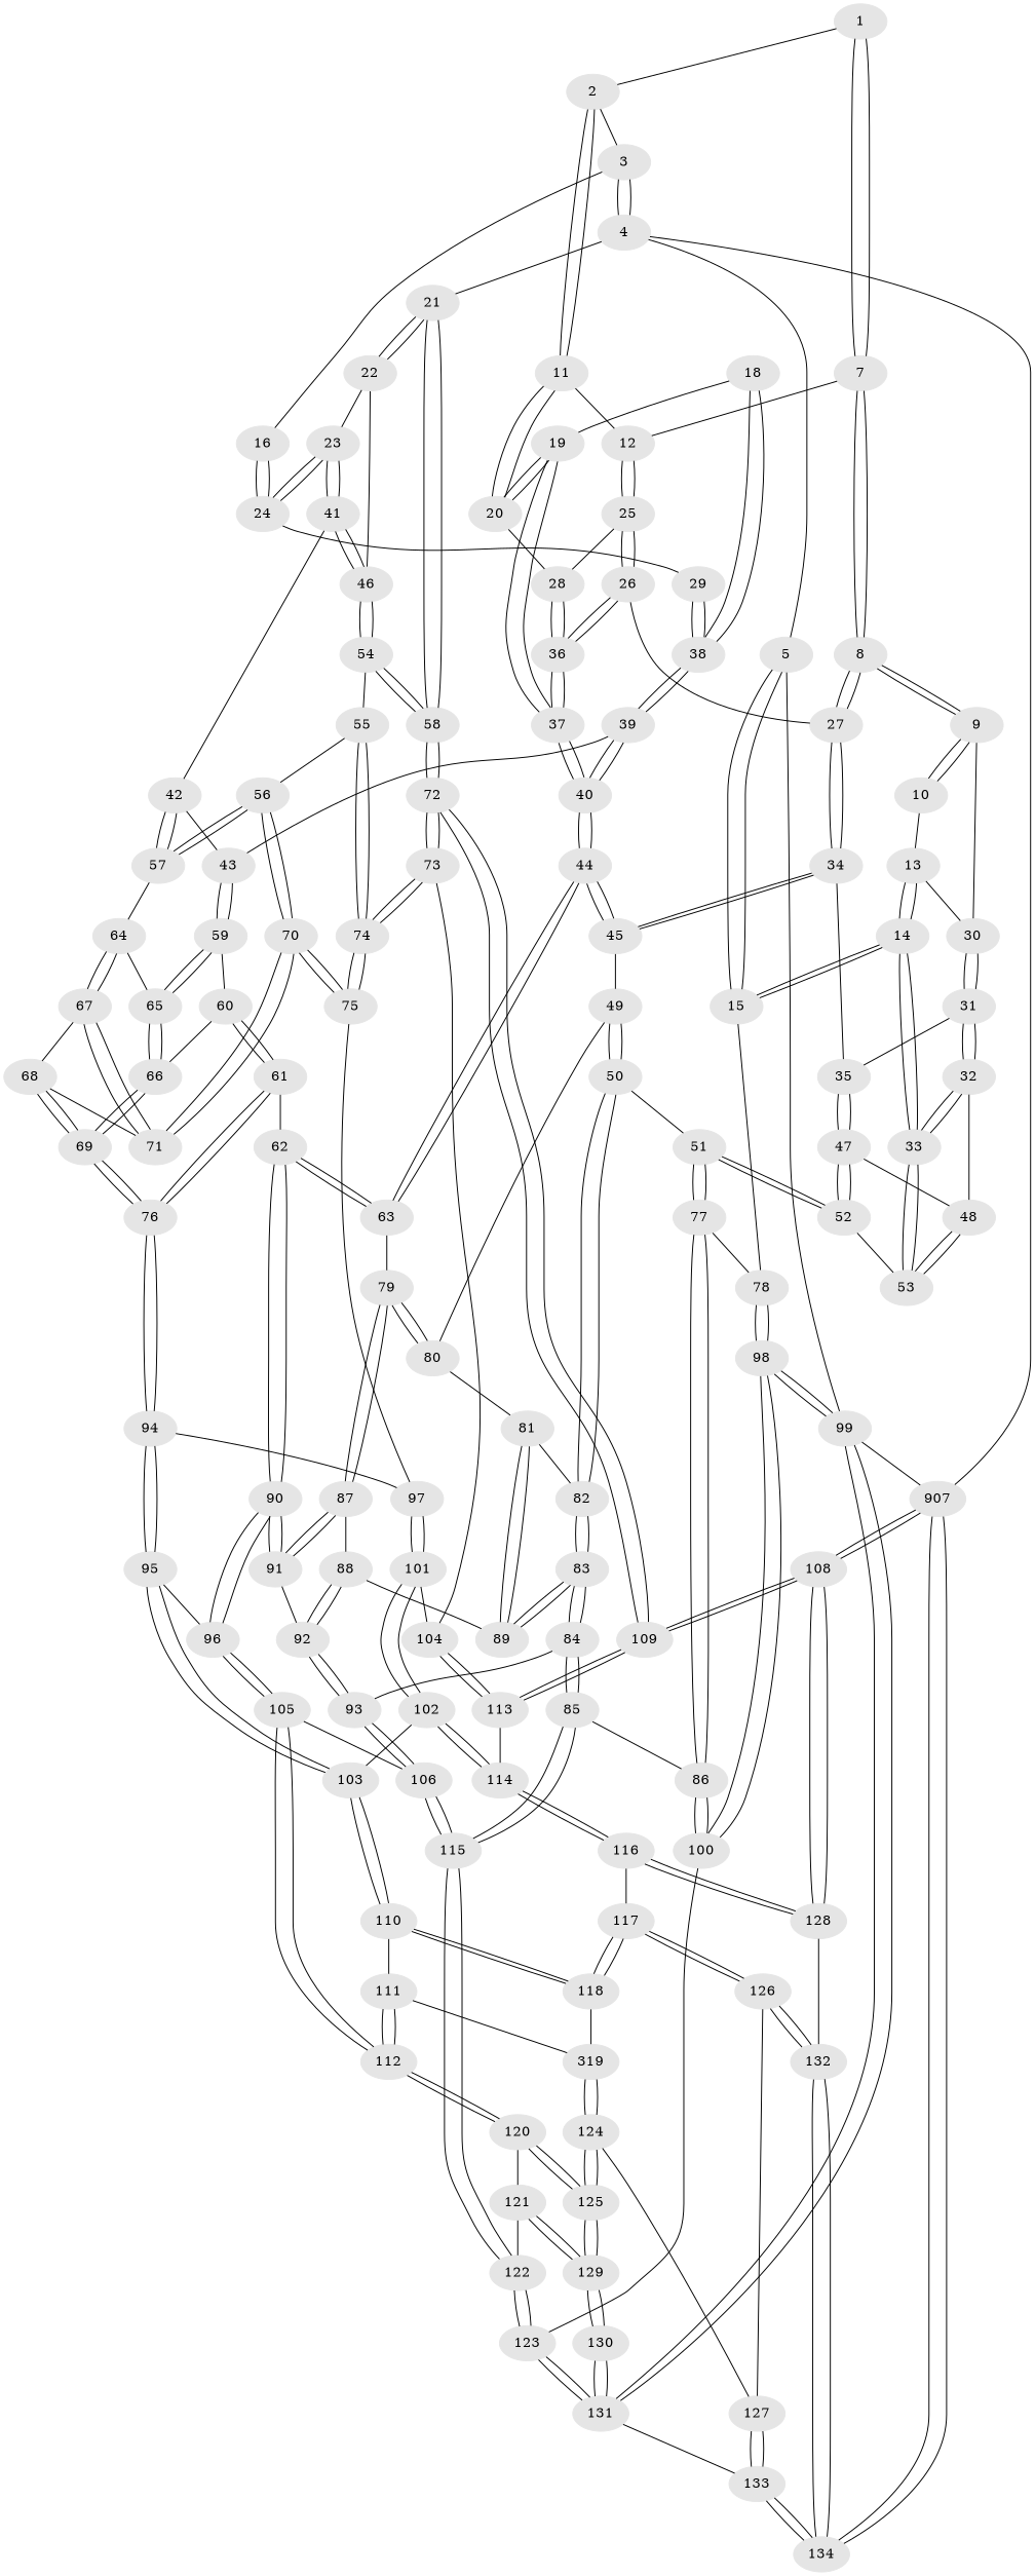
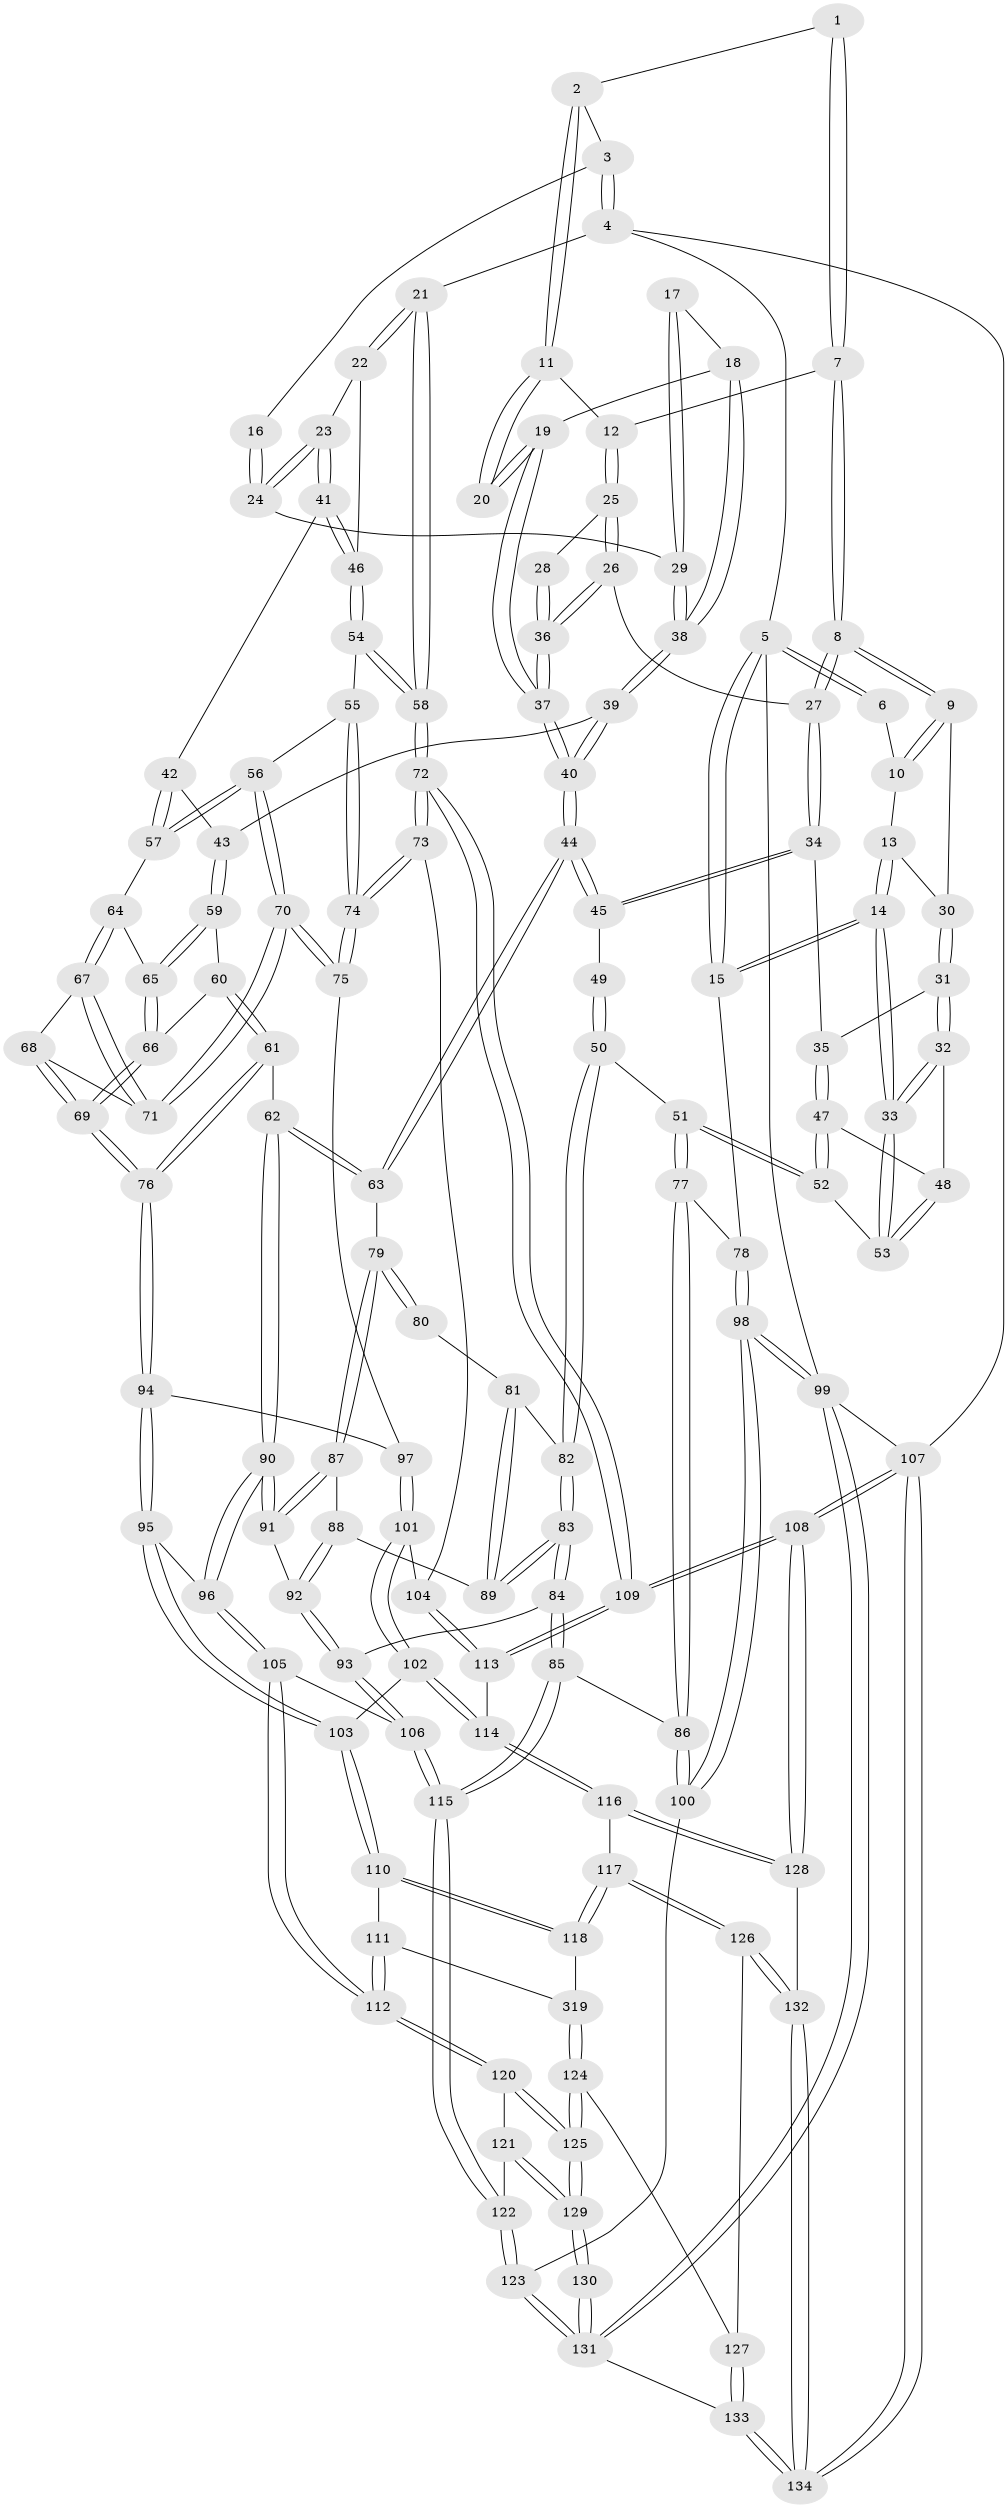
  graph {
    node [color=gray90 style=filled]
    1
    2
    7
    3
    11
    8
    12
    4
    16
    20
    5
    21
-   107 [label=907]
+   107
    24
+   6
    15
    99
    22
    58
    108
    134
    10
    78
    131
    13
    9
    27
    25
    30
    34
    31
    14
    28
    26
    33
    53
    98
+   17
    18
    29
    19
    38
    37
    39
    40
    36
    23
    46
    72
    41
    54
    42
    35
    45
    32
    48
    47
    49
    52
    44
    43
    59
    63
    57
    64
    60
    65
    79
    50
    80
    55
    51
    82
    81
    77
    83
    86
    56
    74
    70
    75
    71
    67
    73
    109
    61
    66
    62
    76
    69
    90
    94
    91
    96
    87
    68
    97
    104
    113
    101
    95
    100
    88
    89
    84
    85
    93
    115
    106
    122
    123
    92
    105
    103
    110
    112
    102
    133
    114
    116
    111
    118
    120
    128
    132
    n126 [label=319]
    124
    121
    125
    117
    126
    127
    129
    130
    1 -- 2
    1 -- 7
    1 -- 7
    2 -- 3
    2 -- 11
    2 -- 11
    7 -- 8
    7 -- 8
    7 -- 12
    3 -- 4
    3 -- 4
    3 -- 16
    11 -- 12
    11 -- 20
    11 -- 20
    8 -- 9
    8 -- 9
    8 -- 27
    8 -- 27
    12 -- 25
    12 -- 25
    4 -- 5
    4 -- 21
    4 -- 107
    16 -- 24
    16 -- 24
-   20 -- 28
+   5 -- 6
+   5 -- 6
    5 -- 15
    5 -- 15
    5 -- 99
    21 -- 22
    21 -- 22
    21 -- 58
    21 -- 58
    107 -- 108
    107 -- 108
    107 -- 134
    107 -- 134
    24 -- 29
+   6 -- 10
    15 -- 78
    99 -- 107
    99 -- 131
    99 -- 131
    22 -- 23
    22 -- 46
    58 -- 72
    58 -- 72
    108 -- 109
    108 -- 109
    108 -- 128
    108 -- 128
    10 -- 13
    78 -- 98
    78 -- 98
    131 -- 133
    13 -- 30
    13 -- 14
    13 -- 14
    9 -- 10
    9 -- 10
    9 -- 30
    27 -- 34
    27 -- 34
    25 -- 28
    25 -- 26
    25 -- 26
    30 -- 31
    30 -- 31
    34 -- 35
    34 -- 45
    34 -- 45
    31 -- 35
    31 -- 32
    31 -- 32
    14 -- 15
    14 -- 15
    14 -- 33
    14 -- 33
    28 -- 36
    28 -- 36
    26 -- 27
    26 -- 36
    26 -- 36
    33 -- 53
    33 -- 53
    98 -- 99
    98 -- 99
    98 -- 100
    98 -- 100
+   17 -- 18
+   17 -- 29
+   17 -- 29
    18 -- 19
    18 -- 38
    18 -- 38
    29 -- 38
    29 -- 38
    19 -- 20
    19 -- 20
    19 -- 37
    19 -- 37
    38 -- 39
    38 -- 39
    37 -- 40
    37 -- 40
    39 -- 40
    39 -- 40
    39 -- 43
    40 -- 44
    40 -- 44
    36 -- 37
    36 -- 37
    23 -- 24
    23 -- 24
    23 -- 41
    23 -- 41
    46 -- 54
    46 -- 54
    72 -- 73
    72 -- 73
    72 -- 109
    72 -- 109
    41 -- 46
    41 -- 46
    41 -- 42
    54 -- 58
    54 -- 58
    54 -- 55
    42 -- 43
    42 -- 57
    42 -- 57
    35 -- 47
    35 -- 47
    45 -- 49
    32 -- 33
    32 -- 33
    32 -- 48
    48 -- 53
    48 -- 53
    47 -- 48
    47 -- 52
    47 -- 52
    49 -- 50
    49 -- 50
-   49 -- 80
    52 -- 53
    44 -- 45
    44 -- 45
    44 -- 63
    44 -- 63
    43 -- 59
    43 -- 59
    59 -- 60
    59 -- 65
    59 -- 65
    63 -- 79
    57 -- 64
    64 -- 65
    64 -- 67
    64 -- 67
    60 -- 61
    60 -- 61
    60 -- 66
    65 -- 66
    65 -- 66
    79 -- 80
    79 -- 80
    79 -- 87
    79 -- 87
    50 -- 51
    50 -- 82
    50 -- 82
    80 -- 81
    55 -- 56
    55 -- 74
    55 -- 74
    51 -- 52
    51 -- 52
    51 -- 77
    51 -- 77
    82 -- 83
    82 -- 83
    81 -- 82
    81 -- 89
    81 -- 89
    77 -- 78
    77 -- 86
    77 -- 86
    83 -- 89
    83 -- 89
    83 -- 84
    83 -- 84
    86 -- 100
    86 -- 100
    56 -- 57
    56 -- 57
    56 -- 70
    56 -- 70
    74 -- 75
    74 -- 75
    70 -- 75
    70 -- 75
    70 -- 71
    70 -- 71
    75 -- 97
    67 -- 71
    67 -- 71
    67 -- 68
    73 -- 74
    73 -- 74
    73 -- 104
    109 -- 113
    109 -- 113
    61 -- 62
    61 -- 76
    61 -- 76
    66 -- 69
    66 -- 69
    62 -- 63
    62 -- 63
    62 -- 90
    62 -- 90
    76 -- 94
    76 -- 94
    69 -- 76
    69 -- 76
    90 -- 91
    90 -- 91
    90 -- 96
    90 -- 96
    94 -- 97
    94 -- 95
    94 -- 95
    91 -- 92
    96 -- 105
    96 -- 105
    87 -- 91
    87 -- 91
    87 -- 88
    68 -- 71
    68 -- 69
    68 -- 69
    97 -- 101
    97 -- 101
    104 -- 113
    104 -- 113
    113 -- 114
    101 -- 104
    101 -- 102
    101 -- 102
    95 -- 96
    95 -- 103
    95 -- 103
    100 -- 123
    88 -- 89
    88 -- 92
    88 -- 92
    84 -- 85
    84 -- 85
    84 -- 93
    85 -- 86
    85 -- 115
    85 -- 115
    93 -- 106
    93 -- 106
    115 -- 122
    115 -- 122
    106 -- 115
    106 -- 115
    122 -- 123
    122 -- 123
    123 -- 131
    123 -- 131
    92 -- 93
    92 -- 93
    105 -- 106
    105 -- 112
    105 -- 112
    103 -- 110
    103 -- 110
    110 -- 111
    110 -- 118
    110 -- 118
    112 -- 120
    112 -- 120
    102 -- 103
    102 -- 114
    102 -- 114
    133 -- 134
    133 -- 134
    114 -- 116
    114 -- 116
    116 -- 128
    116 -- 128
    116 -- 117
    111 -- 112
    111 -- 112
    111 -- n126
    118 -- n126
    120 -- 121
    120 -- 125
    120 -- 125
    128 -- 132
    132 -- 134
    132 -- 134
    n126 -- 124
    n126 -- 124
    124 -- 125
    124 -- 125
    124 -- 127
    121 -- 122
    121 -- 129
    121 -- 129
    125 -- 129
    125 -- 129
    117 -- 118
    117 -- 118
    117 -- 126
    117 -- 126
    126 -- 132
    126 -- 132
    126 -- 127
    127 -- 133
    127 -- 133
    129 -- 130
    129 -- 130
    130 -- 131
    130 -- 131
  }
